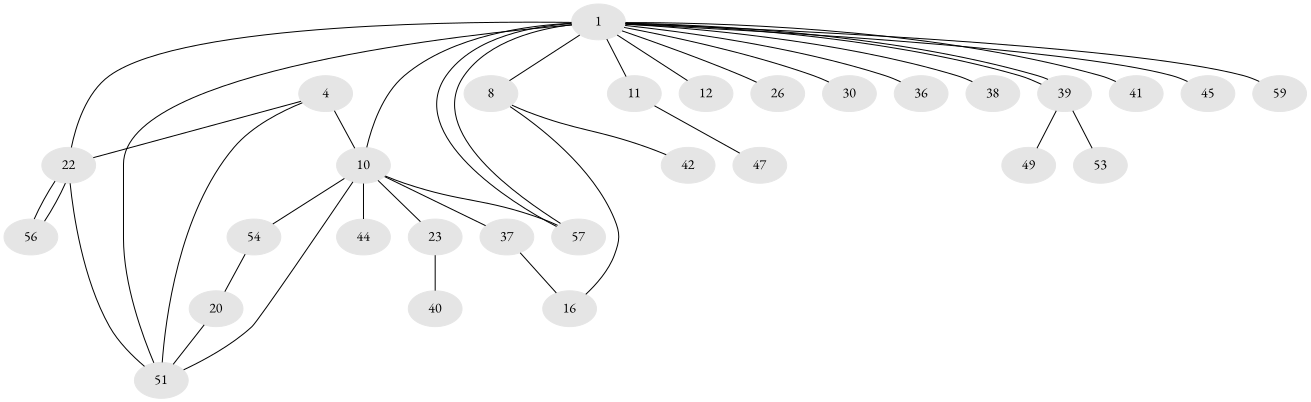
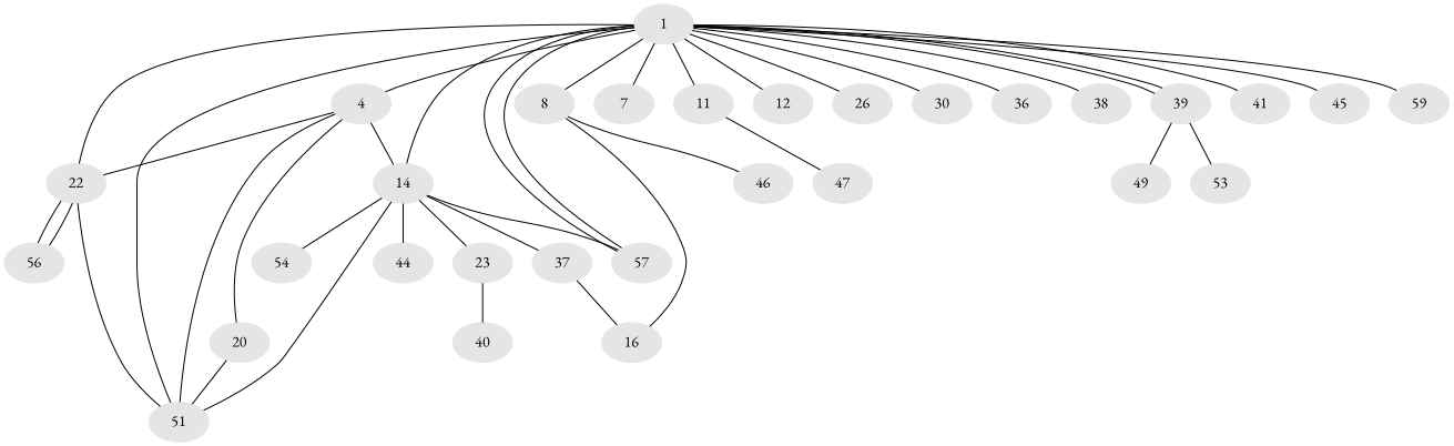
  graph {
    fontname="EB Garamond"
    node [color=gray90 fontname="EB Garamond" style=filled]
    edge [fontname="EB Garamond"]
    1 [super="+2+9+27+3+21+32+29+61+42+43+5+6+14"]
    4 [super="+18+13"]
+   7
    8 [super="+25+60"]
-   10 [super="+28+15+24"]
+   10 [super="+28+15+24" label=14]
    11
    12
    22 [super="+48"]
    26
    30
    36
    38
    39
    41
    45
    51 [super="+52"]
    57
    59
    20 [super="+55"]
    16
-   46 [label=42]
+   46
    23
    37
    44
    54
    47
    56
    49
    53
    40
+   1 -- 4 [weight=2]
+   1 -- 7
    1 -- 8
    1 -- 10 [weight=2]
    1 -- 11
    1 -- 12
    1 -- 22 [weight=2]
    1 -- 26
    1 -- 30
    1 -- 36
    1 -- 38
    1 -- 39
    1 -- 39
    1 -- 41
    1 -- 45
    1 -- 51
    1 -- 57
    1 -- 57
    1 -- 59
    4 -- 10 [weight=2]
    4 -- 22
    4 -- 51
-   54 -- 20
+   4 -- 20
    8 -- 16
    8 -- 46
    10 -- 51
    10 -- 57
    10 -- 23
    10 -- 37
    10 -- 44
    10 -- 54
    11 -- 47
    22 -- 51
    22 -- 56
    22 -- 56
    39 -- 49
    39 -- 53
    20 -- 51
    23 -- 40
    37 -- 16
  }
